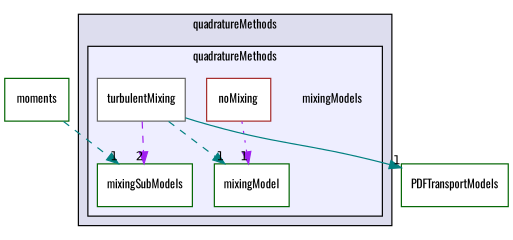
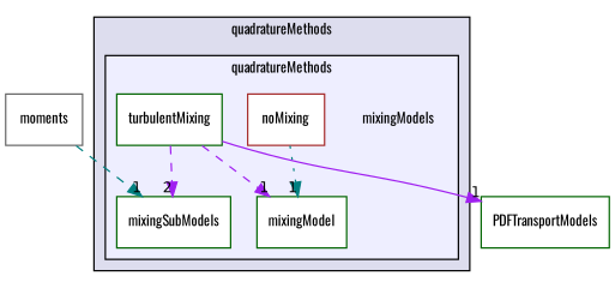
  digraph {
    compound=true
    fontname=Oswald
    node [color=darkgreen fontname=Oswald fontsize=10 shape=box fillcolor=white style=filled]
    edge [color=teal fontname=Oswald headlabel=1 labeldistance=1.5 labelfontname=Helvetica labelfontsize=10 style=dashed]
    n1 [color=gray40 label=mixingModels shape=plaintext fillcolor="" style=""]
    n2 [label=mixingModel]
    n3 [label=mixingSubModels]
    n4 [color=brown label=noMixing]
-   n5 [color=gray40 label=turbulentMixing]
+   n5 [label=turbulentMixing]
    n6 [label=PDFTransportModels fillcolor="" style=""]
-   n7 [label=moments fillcolor="" style=""]
+   n7 [color=gray40 label=moments fillcolor="" style=""]
    subgraph cluster_1 {
      bgcolor="#ddddee"
      fontsize=10
      label=quadratureMethods
      pencolor=black
      subgraph cluster_2 {
        bgcolor="#eeeeff"
        fontsize=10
        label=quadratureMethods
        pencolor=black
        n1
        n2
        n3
        n4
        n5
      }
    }
-   n4 -> n2 [color=purple style=dotted]
-   n5 -> n2
+   n4 -> n2 [style=dotted]
+   n5 -> n2 [color=purple]
    n5 -> n3 [color=purple headlabel=2]
-   n5 -> n6 [style=solid]
+   n5 -> n6 [color=purple style=solid]
    n7 -> n3
  }
